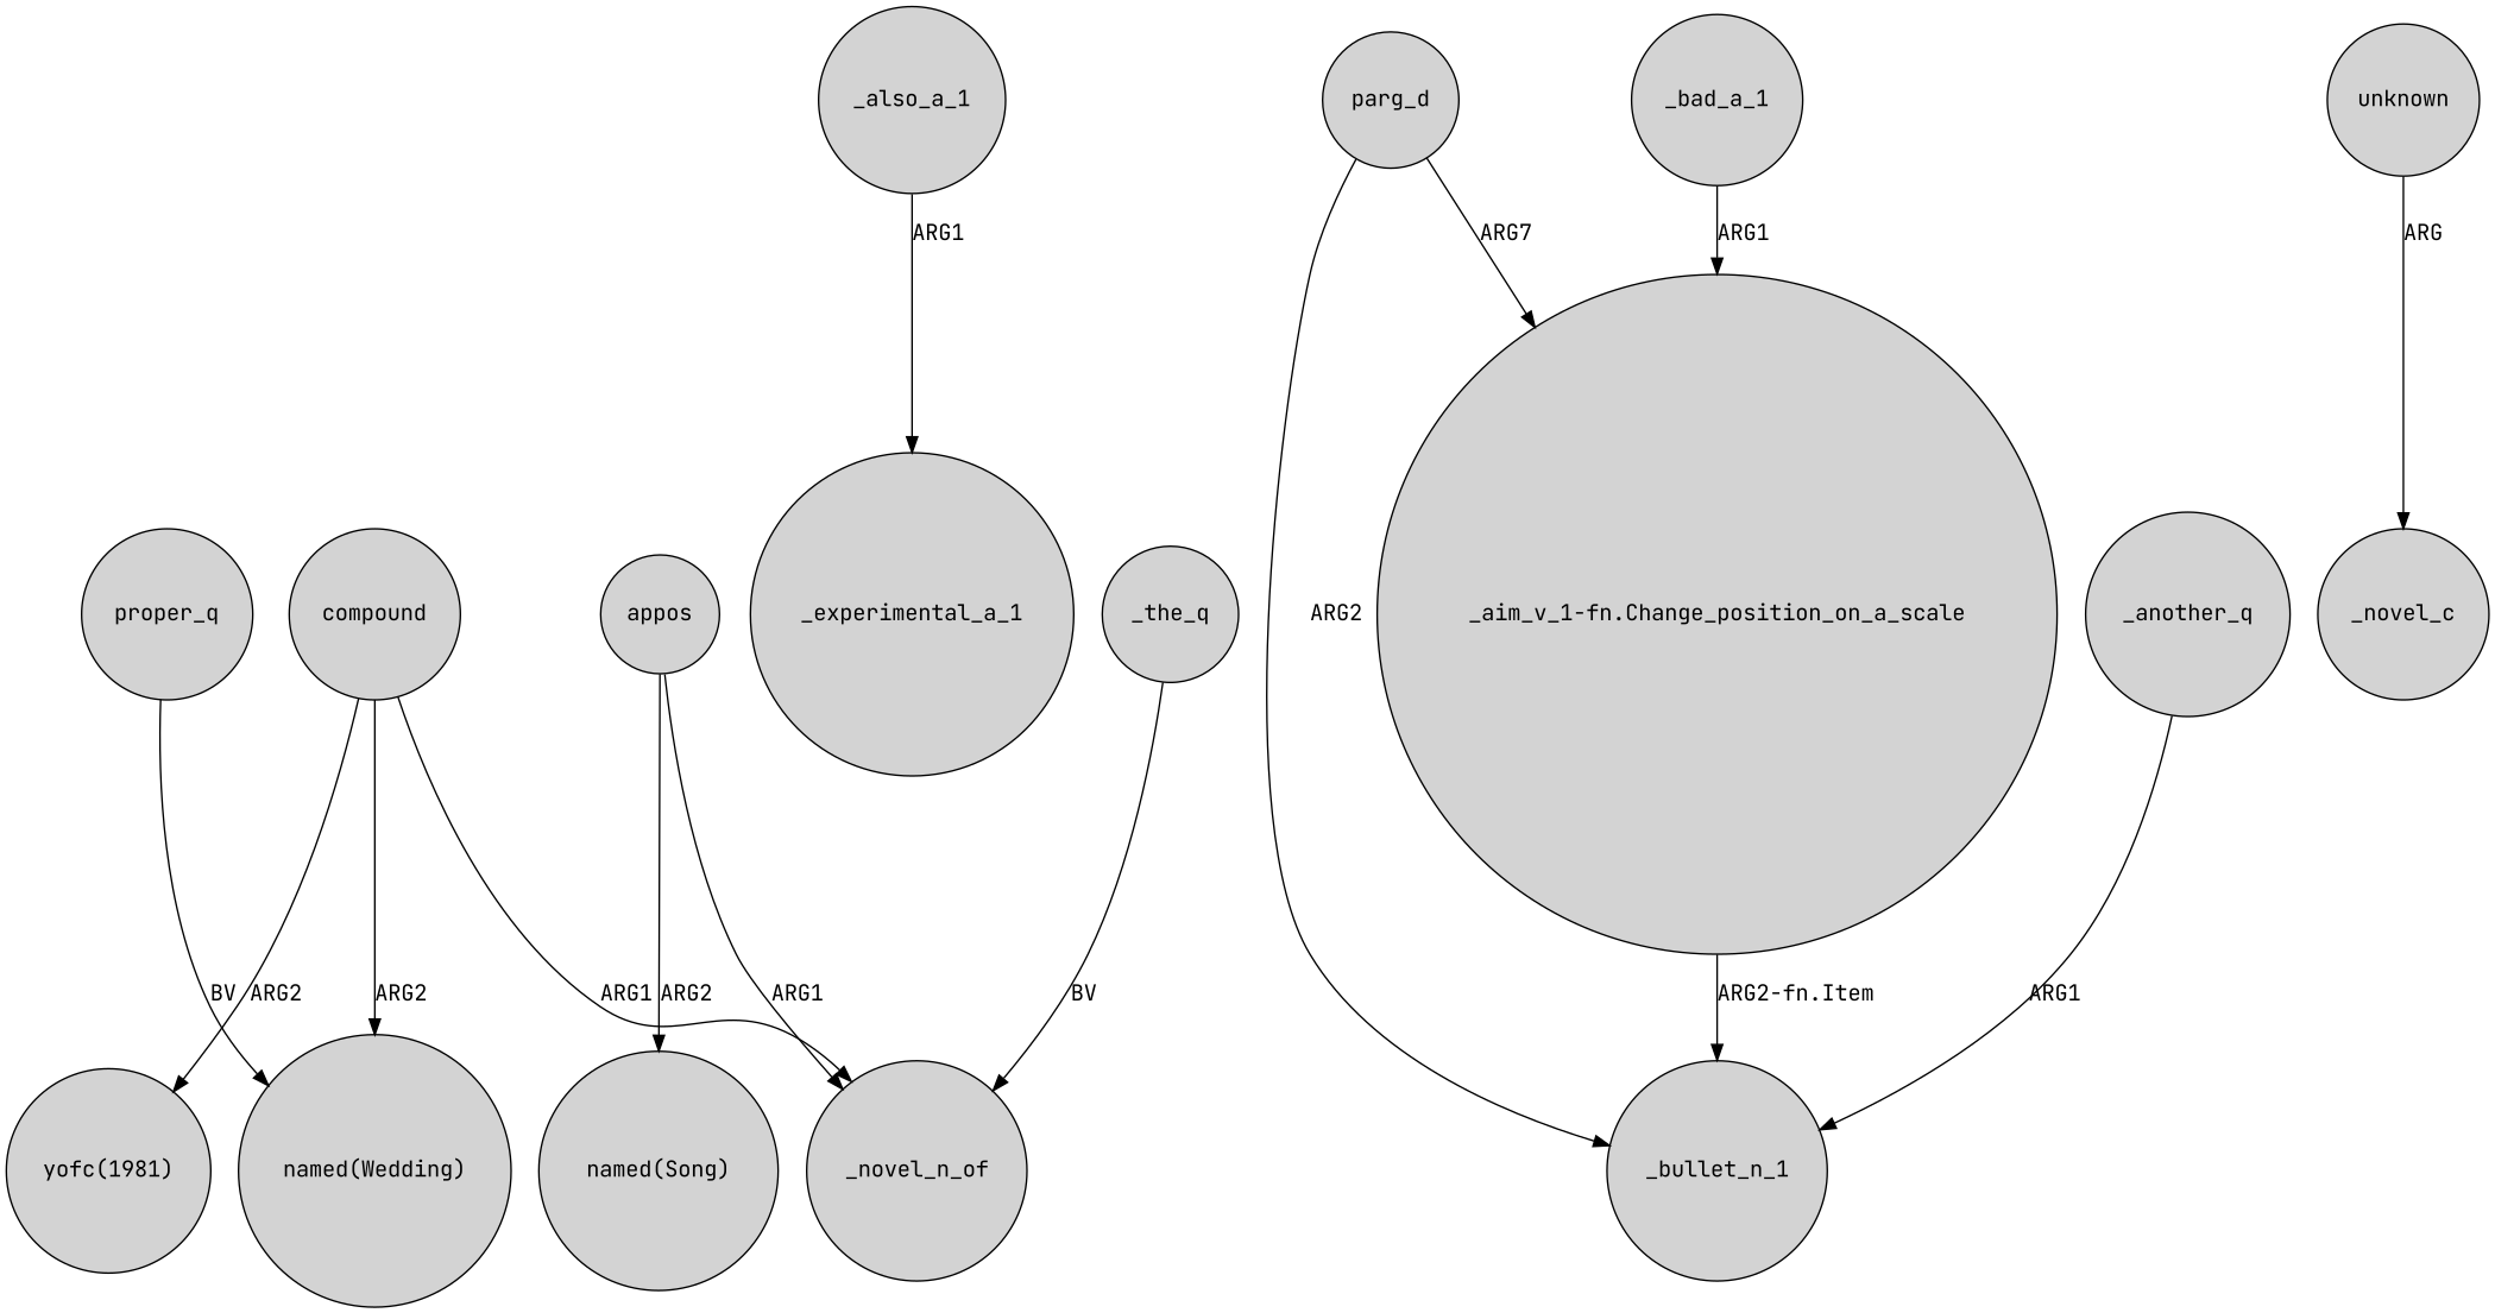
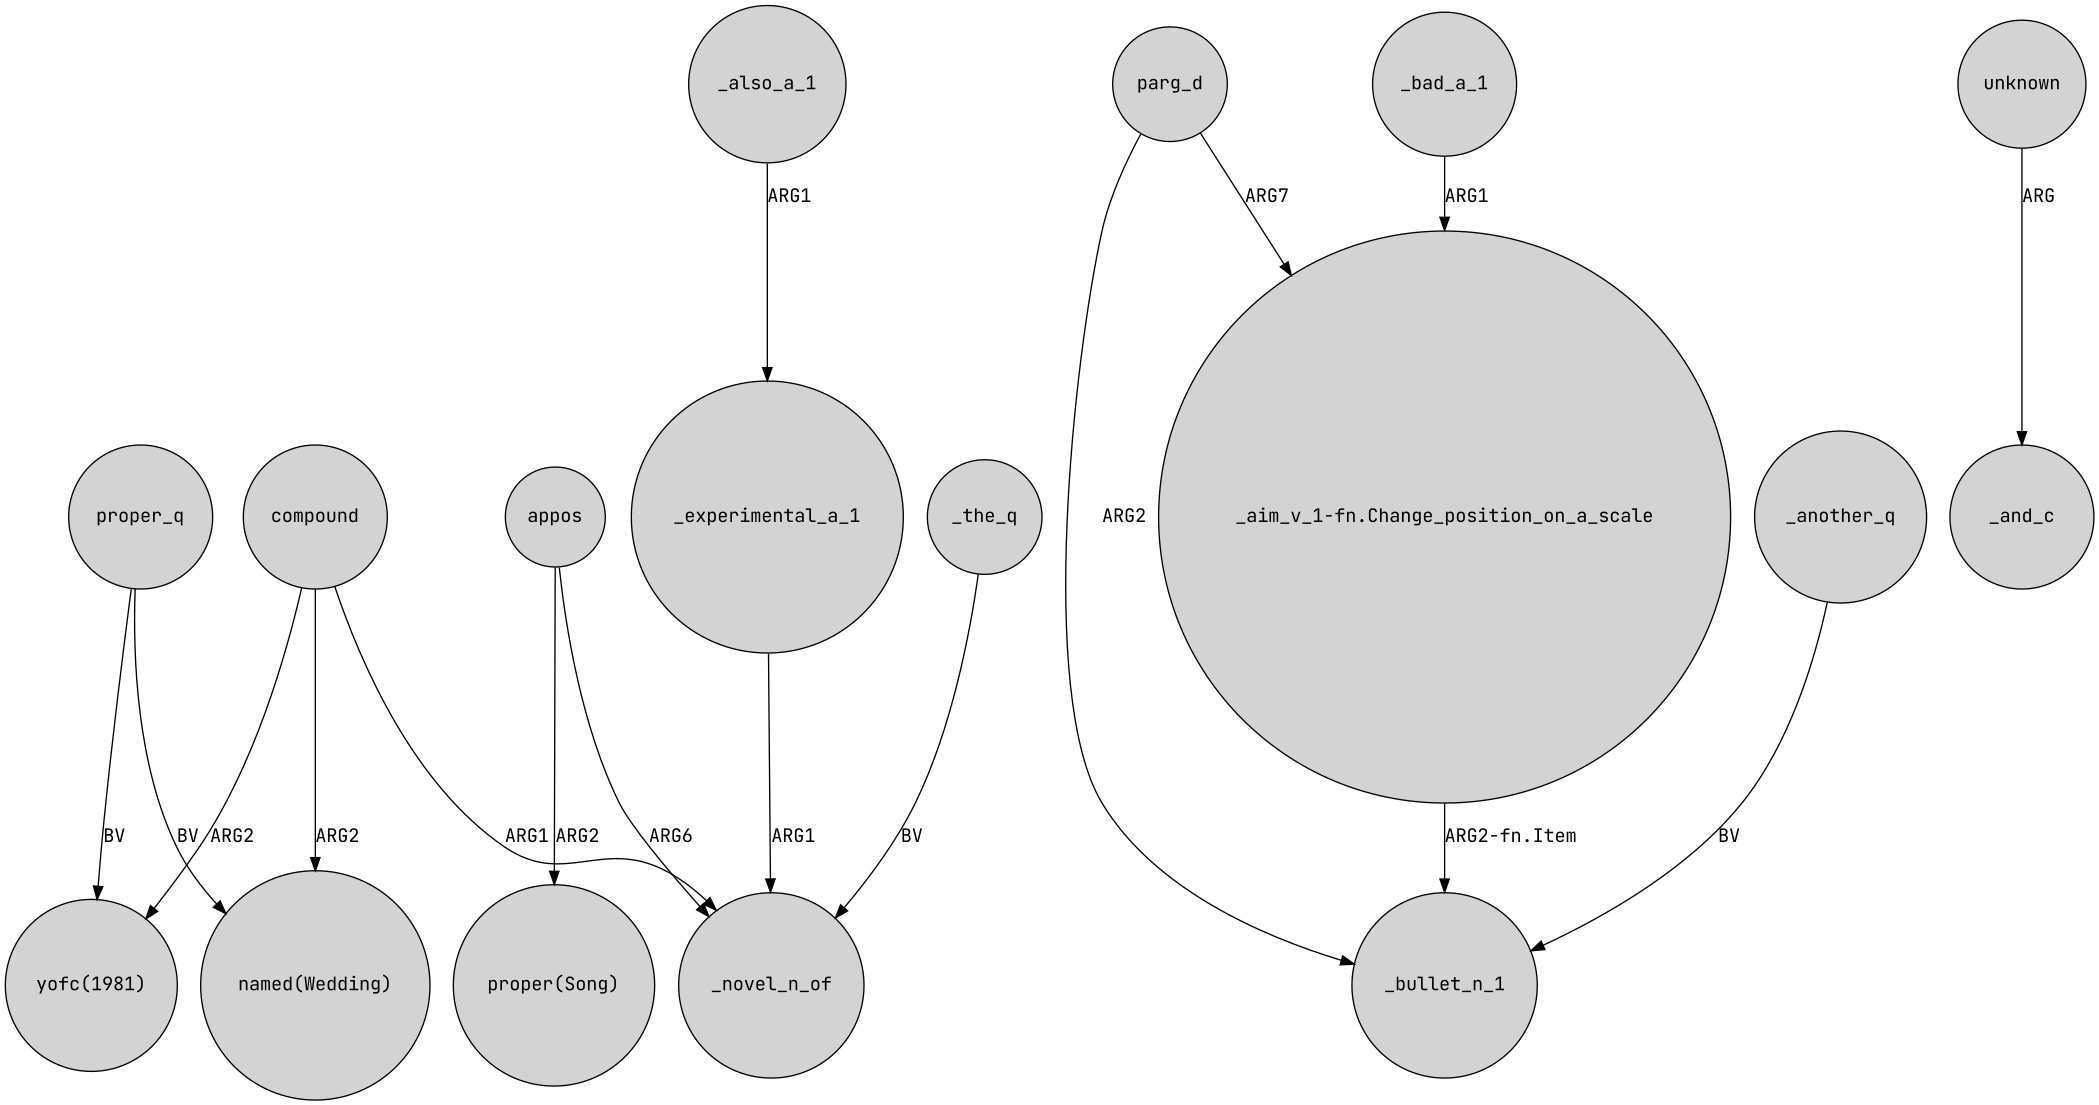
  digraph {
    fontname="JetBrains Mono"
    node [fontname="JetBrains Mono" shape=circle style=filled]
    edge [fontname="JetBrains Mono"]
    proper_q
    "yofc(1981)"
    "named(Wedding)"
    appos
-   "named(Song)"
+   "named(Song)" [label="proper(Song)"]
    _novel_n_of
    _experimental_a_1
    compound
    parg_d
    _bullet_n_1
    "_aim_v_1-fn.Change_position_on_a_scale"
    _the_q
    _bad_a_1
    _also_a_1
    _another_q
    unknown
-   _and_c [label=_novel_c]
+   _and_c
+   proper_q -> "yofc(1981)" [label=BV]
    proper_q -> "named(Wedding)" [label=BV]
    appos -> "named(Song)" [label=ARG2]
-   appos -> _novel_n_of [label=ARG1]
+   appos -> _novel_n_of [label=ARG6]
+   _experimental_a_1 -> _novel_n_of [label=ARG1]
    compound -> "yofc(1981)" [label=ARG2]
    compound -> "named(Wedding)" [label=ARG2]
    compound -> _novel_n_of [label=ARG1]
    parg_d -> _bullet_n_1 [label=ARG2]
    parg_d -> "_aim_v_1-fn.Change_position_on_a_scale" [label=ARG7]
    "_aim_v_1-fn.Change_position_on_a_scale" -> _bullet_n_1 [label="ARG2-fn.Item"]
    _the_q -> _novel_n_of [label=BV]
    _bad_a_1 -> "_aim_v_1-fn.Change_position_on_a_scale" [label=ARG1]
    _also_a_1 -> _experimental_a_1 [label=ARG1]
-   _another_q -> _bullet_n_1 [label=ARG1]
+   _another_q -> _bullet_n_1 [label=BV]
    unknown -> _and_c [label=ARG]
  }
